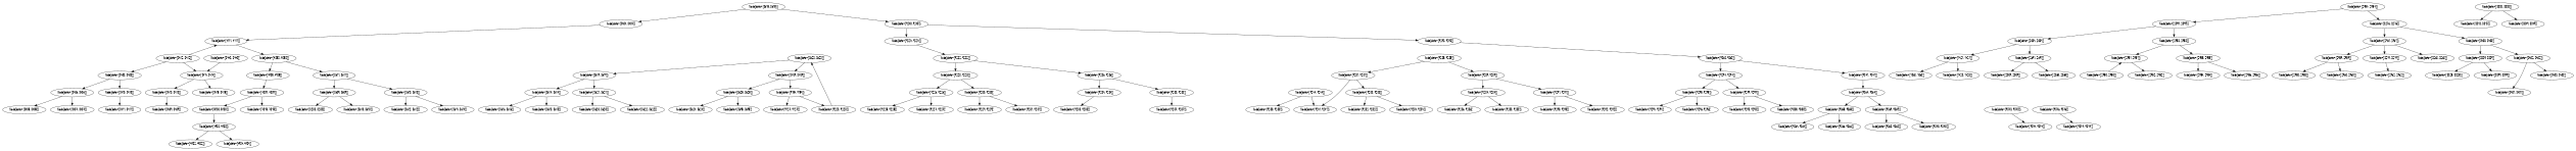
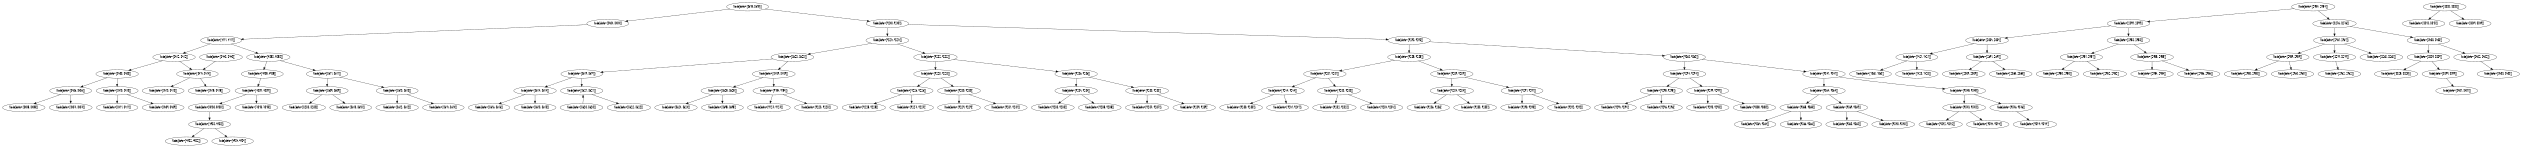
  digraph {
    fontname="Patrick Hand"
    node [fontname="Patrick Hand"]
    edge [fontname="Patrick Hand"]
    n1 [label="Node{data=[8615, 8615]}"]
    n2 [label="Node{data=[3404, 3404]}"]
    n3 [label="Node{data=[9240, 9240]}"]
    n4 [label="Node{data=[4111, 4111]}"]
    n5 [label="Node{data=[9224, 9224]}"]
    n6 [label="Node{data=[9293, 9293]}"]
    n7 [label="Node{data=[2957, 2957]}"]
    n8 [label="Node{data=[2899, 2899]}"]
    n9 [label="Node{data=[3276, 3276]}"]
    n10 [label="Node{data=[3412, 3412]}"]
    n11 [label="Node{data=[7858, 7858]}"]
    n12 [label="Node{data=[2004, 2004]}"]
    n13 [label="Node{data=[2953, 2953]}"]
    n14 [label="Node{data=[2961, 2961]}"]
    n15 [label="Node{data=[3400, 3400]}"]
    n16 [label="Node{data=[1421, 1421]}"]
    n17 [label="Node{data=[2691, 2691]}"]
    n18 [label="Node{data=[2951, 2951]}"]
    n19 [label="Node{data=[2955, 2955]}"]
    n20 [label="Node{data=[1068, 1068]}"]
    n21 [label="Node{data=[1428, 1428]}"]
    n22 [label="Node{data=[2009, 2009]}"]
    n23 [label="Node{data=[2865, 2865]}"]
    n24 [label="Node{data=[2950, 2950]}"]
    n25 [label="Node{data=[2952, 2952]}"]
    n26 [label="Node{data=[2954, 2954]}"]
    n27 [label="Node{data=[2956, 2956]}"]
    n28 [label="Node{data=[2959, 2959]}"]
    n29 [label="Node{data=[3219, 3219]}"]
    n30 [label="Node{data=[3268, 3268]}"]
    n31 [label="Node{data=[3339, 3339]}"]
    n32 [label="Node{data=[3402, 3402]}"]
    n33 [label="Node{data=[2958, 2958]}"]
    n34 [label="Node{data=[2960, 2960]}"]
    n35 [label="Node{data=[2962, 2962]}"]
    n36 [label="Node{data=[3325, 3325]}"]
    n37 [label="Node{data=[3399, 3399]}"]
    n38 [label="Node{data=[3401, 3401]}"]
    n39 [label="Node{data=[3403, 3403]}"]
    n40 [label="Node{data=[3408, 3408]}"]
    n41 [label="Node{data=[3414, 3414]}"]
    n42 [label="Node{data=[4985, 4985]}"]
    n43 [label="Node{data=[8611, 8611]}"]
    n44 [label="Node{data=[3406, 3406]}"]
    n45 [label="Node{data=[3410, 3410]}"]
    n46 [label="Node{data=[3748, 3748]}"]
    n47 [label="Node{data=[3405, 3405]}"]
    n48 [label="Node{data=[3407, 3407]}"]
    n49 [label="Node{data=[3409, 3409]}"]
    n50 [label="Node{data=[3411, 3411]}"]
    n51 [label="Node{data=[3413, 3413]}"]
    n52 [label="Node{data=[3415, 3415]}"]
    n53 [label="Node{data=[3838, 3838]}"]
    n54 [label="Node{data=[3813, 3813]}"]
    n55 [label="Node{data=[3849, 3849]}"]
    n56 [label="Node{data=[7389, 7389]}"]
    n57 [label="Node{data=[8609, 8609]}"]
    n58 [label="Node{data=[8613, 8613]}"]
    n59 [label="Node{data=[4983, 4983]}"]
    n60 [label="Node{data=[4982, 4982]}"]
    n61 [label="Node{data=[4984, 4984]}"]
    n62 [label="Node{data=[5130, 5130]}"]
    n63 [label="Node{data=[7815, 7815]}"]
    n64 [label="Node{data=[8283, 8283]}"]
    n65 [label="Node{data=[8610, 8610]}"]
    n66 [label="Node{data=[8612, 8612]}"]
    n67 [label="Node{data=[8614, 8614]}"]
    n68 [label="Node{data=[8623, 8623]}"]
    n69 [label="Node{data=[9232, 9232]}"]
    n70 [label="Node{data=[9285, 9285]}"]
    n71 [label="Node{data=[9363, 9363]}"]
    n72 [label="Node{data=[8619, 8619]}"]
    n73 [label="Node{data=[8739, 8739]}"]
    n74 [label="Node{data=[9228, 9228]}"]
    n75 [label="Node{data=[9236, 9236]}"]
    n76 [label="Node{data=[8617, 8617]}"]
    n77 [label="Node{data=[8621, 8621]}"]
    n78 [label="Node{data=[8625, 8625]}"]
    n79 [label="Node{data=[9154, 9154]}"]
    n80 [label="Node{data=[8616, 8616]}"]
    n81 [label="Node{data=[8618, 8618]}"]
    n82 [label="Node{data=[8620, 8620]}"]
    n83 [label="Node{data=[8622, 8622]}"]
    n84 [label="Node{data=[8624, 8624]}"]
    n85 [label="Node{data=[8695, 8695]}"]
    n86 [label="Node{data=[9127, 9127]}"]
    n87 [label="Node{data=[9223, 9223]}"]
    n88 [label="Node{data=[9226, 9226]}"]
    n89 [label="Node{data=[9230, 9230]}"]
    n90 [label="Node{data=[9234, 9234]}"]
    n91 [label="Node{data=[9238, 9238]}"]
    n92 [label="Node{data=[9225, 9225]}"]
    n93 [label="Node{data=[9227, 9227]}"]
    n94 [label="Node{data=[9229, 9229]}"]
    n95 [label="Node{data=[9231, 9231]}"]
    n96 [label="Node{data=[9233, 9233]}"]
+   n97 [label="Node{data=[9235, 9235]}"]
    n98 [label="Node{data=[9237, 9237]}"]
+   n99 [label="Node{data=[9239, 9239]}"]
    n100 [label="Node{data=[9281, 9281]}"]
    n101 [label="Node{data=[9289, 9289]}"]
    n102 [label="Node{data=[9297, 9297]}"]
    n103 [label="Node{data=[9371, 9371]}"]
    n104 [label="Node{data=[9247, 9247]}"]
    n105 [label="Node{data=[9283, 9283]}"]
    n106 [label="Node{data=[9287, 9287]}"]
    n107 [label="Node{data=[9291, 9291]}"]
    n108 [label="Node{data=[9241, 9241]}"]
    n109 [label="Node{data=[9280, 9280]}"]
    n110 [label="Node{data=[9282, 9282]}"]
    n111 [label="Node{data=[9284, 9284]}"]
    n112 [label="Node{data=[9286, 9286]}"]
    n113 [label="Node{data=[9288, 9288]}"]
    n114 [label="Node{data=[9290, 9290]}"]
    n115 [label="Node{data=[9292, 9292]}"]
    n116 [label="Node{data=[9295, 9295]}"]
    n117 [label="Node{data=[9299, 9299]}"]
    n118 [label="Node{data=[9367, 9367]}"]
+   n119 [label="Node{data=[9375, 9375]}"]
    n120 [label="Node{data=[9294, 9294]}"]
    n121 [label="Node{data=[9296, 9296]}"]
    n122 [label="Node{data=[9298, 9298]}"]
    n123 [label="Node{data=[9300, 9300]}"]
    n124 [label="Node{data=[9365, 9365]}"]
    n125 [label="Node{data=[9369, 9369]}"]
    n126 [label="Node{data=[9373, 9373]}"]
    n127 [label="Node{data=[9376, 9376]}"]
    n128 [label="Node{data=[9364, 9364]}"]
    n129 [label="Node{data=[9366, 9366]}"]
    n130 [label="Node{data=[9368, 9368]}"]
    n131 [label="Node{data=[9370, 9370]}"]
+   n132 [label="Node{data=[9372, 9372]}"]
    n133 [label="Node{data=[9374, 9374]}"]
    n134 [label="Node{data=[9377, 9377]}"]
    n1 -> n2
    n1 -> n3
    n2 -> n4
    n3 -> n5
    n3 -> n6
-   n10 -> n4
+   n4 -> n10
    n4 -> n11
-   n87 -> n68
+   n5 -> n68
    n5 -> n69
+   n6 -> n70
    n6 -> n71
    n7 -> n8
    n7 -> n9
    n8 -> n12
    n8 -> n13
    n9 -> n14
    n9 -> n15
    n10 -> n40
    n10 -> n41
    n11 -> n42
    n11 -> n43
    n12 -> n16
    n12 -> n17
    n13 -> n18
    n13 -> n19
    n14 -> n28
    n14 -> n29
    n14 -> n30
    n15 -> n31
    n15 -> n32
    n16 -> n20
    n16 -> n21
    n17 -> n22
    n17 -> n23
-   n24 -> n18
+   n18 -> n24
    n18 -> n25
    n19 -> n26
    n19 -> n27
    n28 -> n33
    n28 -> n34
    n29 -> n35
    n31 -> n36
    n31 -> n37
-   n32 -> n38
+   n37 -> n38
    n32 -> n39
    n40 -> n44
    n40 -> n45
    n41 -> n51
    n41 -> n52
    n42 -> n56
    n43 -> n57
    n43 -> n58
    n44 -> n47
    n44 -> n48
-   n51 -> n49
+   n45 -> n49
    n45 -> n50
    n46 -> n41
    n53 -> n54
    n53 -> n55
    n56 -> n62
    n56 -> n63
    n57 -> n64
    n57 -> n65
    n58 -> n66
    n58 -> n67
    n59 -> n60
    n59 -> n61
    n62 -> n59
    n68 -> n72
    n68 -> n73
    n69 -> n74
    n69 -> n75
    n70 -> n100
    n70 -> n101
    n71 -> n102
    n71 -> n103
    n72 -> n76
    n72 -> n77
    n73 -> n78
    n73 -> n79
    n74 -> n88
    n74 -> n89
    n75 -> n90
    n75 -> n91
    n76 -> n80
    n76 -> n81
-   n77 -> n82
+   n82 -> n77
    n77 -> n83
    n78 -> n84
    n78 -> n85
    n79 -> n86
    n79 -> n87
    n88 -> n92
    n88 -> n93
    n89 -> n94
    n89 -> n95
    n90 -> n96
+   n90 -> n97
    n91 -> n98
-   n100 -> n108
+   n91 -> n99
+   n100 -> n104
    n100 -> n105
    n101 -> n106
    n101 -> n107
    n102 -> n116
    n102 -> n117
    n103 -> n118
+   n103 -> n119
    n104 -> n108
    n104 -> n109
    n105 -> n110
    n105 -> n111
    n106 -> n112
    n106 -> n113
    n107 -> n114
    n107 -> n115
    n116 -> n120
    n116 -> n121
    n117 -> n122
    n117 -> n123
    n118 -> n124
    n118 -> n125
+   n119 -> n126
+   n119 -> n127
    n124 -> n128
    n124 -> n129
    n125 -> n130
    n125 -> n131
+   n126 -> n132
    n126 -> n133
    n127 -> n134
  }
